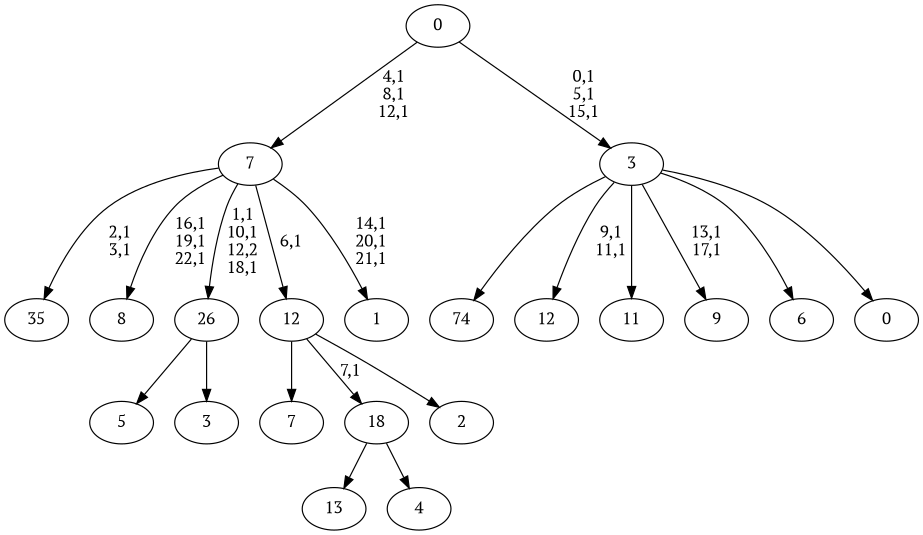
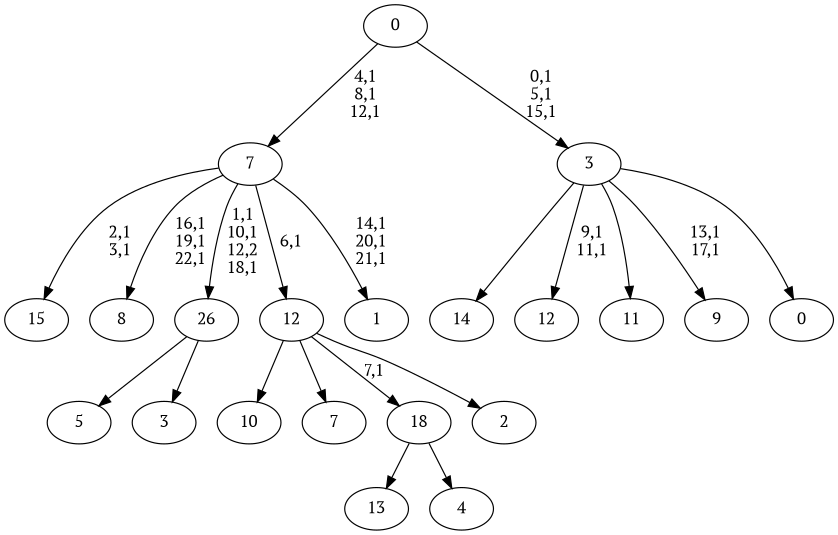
  digraph {
    fontname="PT Serif"
    node [fontname="PT Serif"]
    edge [fontname="PT Serif"]
-   n1 [label=35]
-   n2 [label=74]
+   n1 [label=15]
+   n2 [label=14]
    n3 [label=13]
    n4 [label=12]
    n5 [label=11]
+   n6 [label=10]
    n7 [label=9]
    n8 [label=8]
    n9 [label=7]
-   n10 [label=6]
    n11 [label=5]
    n12 [label=4]
    18
    n14 [label=3]
    n15 [label=26]
    n16 [label=2]
    12
    n18 [label=1]
    7
    n20 [label=0]
    3
    0
    18 -> n3
    18 -> n12
    n15 -> n11
    n15 -> n14
+   12 -> n6
    12 -> n9
    12 -> 18 [label="7,1"]
    12 -> n16
    7 -> n1 [label="2,1\n3,1"]
    7 -> n8 [label="16,1\n19,1\n22,1"]
    7 -> n15 [label="1,1\n10,1\n12,2\n18,1"]
    7 -> 12 [label="6,1"]
    7 -> n18 [label="14,1\n20,1\n21,1"]
    3 -> n2
    3 -> n4 [label="9,1\n11,1"]
    3 -> n5
    3 -> n7 [label="13,1\n17,1"]
-   3 -> n10
    3 -> n20
    0 -> 7 [label="4,1\n8,1\n12,1"]
    0 -> 3 [label="0,1\n5,1\n15,1"]
  }
